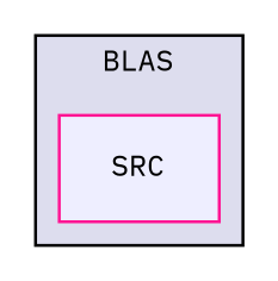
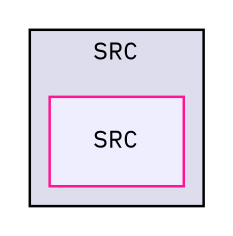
  digraph {
    compound=true
    fontname="IBM Plex Mono"
    n1 [fillcolor="#eeeeff" fontname="IBM Plex Mono" fontsize=10 label=SRC pencolor=black shape=box style=filled color=deeppink]
    subgraph cluster_1 {
      bgcolor="#ddddee"
      fontsize=10
-     label=BLAS
+     label=SRC
      pencolor=black
      n1
    }
  }
